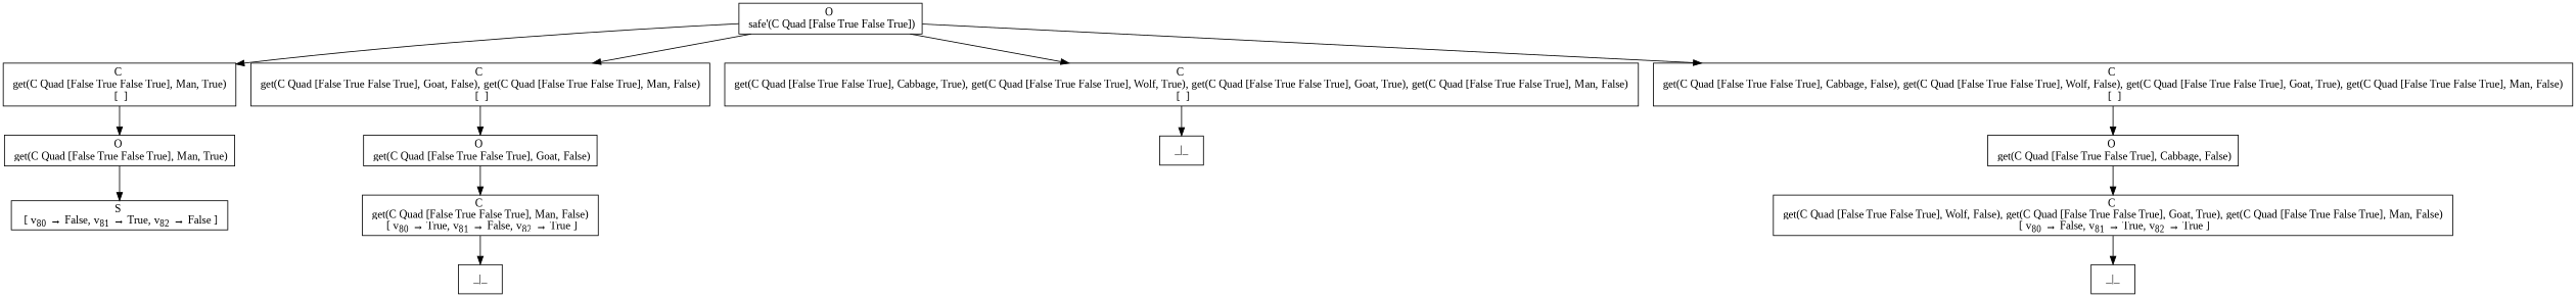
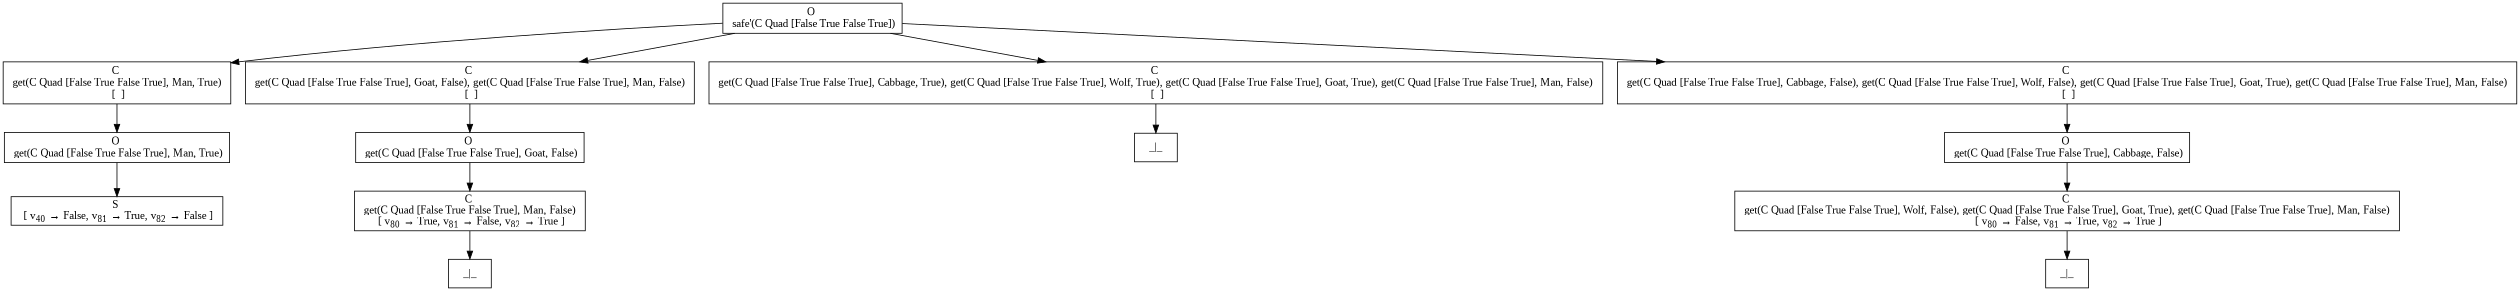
  digraph {
    rankdir=TB
    fontname="Liberation Serif"
    node [fillcolor=white shape=box style=filled fontname="Liberation Serif"]
    edge [fontname="Liberation Serif"]
    n1 [label=<O <BR/> safe'(C Quad [False True False True])>]
    n2 [label=<C <BR/> get(C Quad [False True False True], Man, True) <BR/>  [  ] >]
    n3 [label=<C <BR/> get(C Quad [False True False True], Goat, False), get(C Quad [False True False True], Man, False) <BR/>  [  ] >]
    n4 [label=<C <BR/> get(C Quad [False True False True], Cabbage, True), get(C Quad [False True False True], Wolf, True), get(C Quad [False True False True], Goat, True), get(C Quad [False True False True], Man, False) <BR/>  [  ] >]
    n5 [label=<C <BR/> get(C Quad [False True False True], Cabbage, False), get(C Quad [False True False True], Wolf, False), get(C Quad [False True False True], Goat, True), get(C Quad [False True False True], Man, False) <BR/>  [  ] >]
    n6 [label=<O <BR/> get(C Quad [False True False True], Man, True)>]
    n7 [label=<O <BR/> get(C Quad [False True False True], Goat, False)>]
    n8 [label=<_|_>]
    n9 [label=<O <BR/> get(C Quad [False True False True], Cabbage, False)>]
-   n10 [label=<S <BR/>  [ v<SUB>80</SUB> &rarr; False, v<SUB>81</SUB> &rarr; True, v<SUB>82</SUB> &rarr; False ] >]
+   n10 [label=<S <BR/>  [ v<SUB>40</SUB> &rarr; False, v<SUB>81</SUB> &rarr; True, v<SUB>82</SUB> &rarr; False ] >]
    n11 [label=<C <BR/> get(C Quad [False True False True], Man, False) <BR/>  [ v<SUB>80</SUB> &rarr; True, v<SUB>81</SUB> &rarr; False, v<SUB>82</SUB> &rarr; True ] >]
    n12 [label=<_|_>]
    n13 [label=<C <BR/> get(C Quad [False True False True], Wolf, False), get(C Quad [False True False True], Goat, True), get(C Quad [False True False True], Man, False) <BR/>  [ v<SUB>80</SUB> &rarr; False, v<SUB>81</SUB> &rarr; True, v<SUB>82</SUB> &rarr; True ] >]
    n14 [label=<_|_>]
    n1 -> n2
    n1 -> n3
    n1 -> n4
    n1 -> n5
    n2 -> n6
    n3 -> n7
    n4 -> n8
    n5 -> n9
    n6 -> n10
    n7 -> n11
    n9 -> n13
    n11 -> n12
    n13 -> n14
  }
